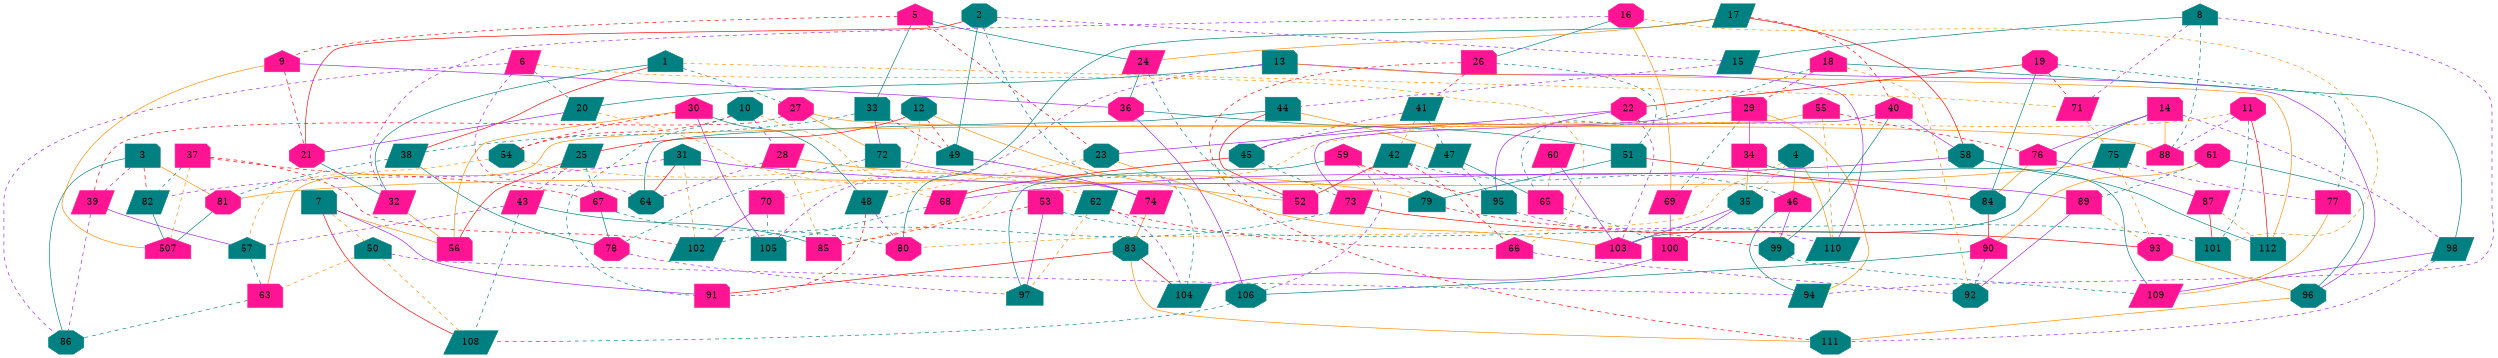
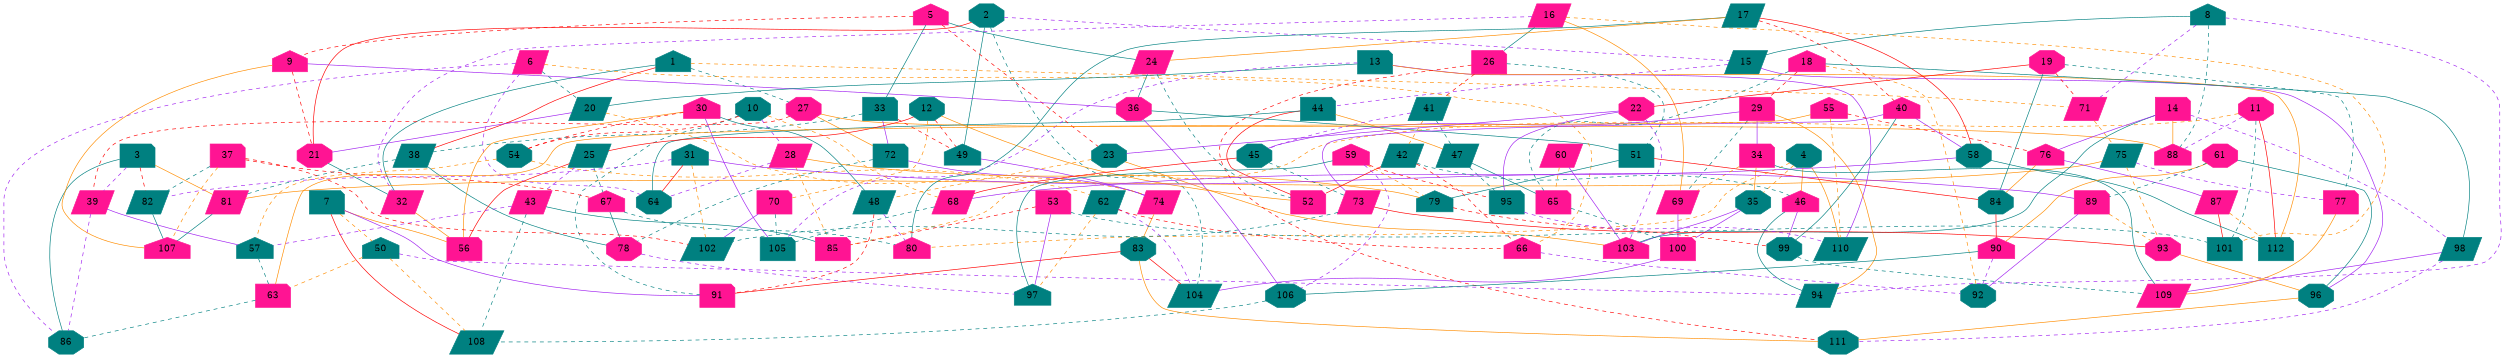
  graph {
    node [color=deeppink shape=parallelogram style=filled]
    edge [color=teal style=dashed]
    1 [color=teal shape=house]
    27 [shape=octagon]
    32
    38 [color=teal]
    71
    39
    88 [shape=house]
    72 [color=teal shape=note]
    56 [shape=note]
-   81 [shape=octagon]
+   81
    78 [shape=octagon]
    75 [color=teal]
    2 [color=teal shape=octagon]
    15 [color=teal]
    21 [shape=octagon]
    49 [color=teal shape=house]
    104 [color=teal]
    44 [color=teal shape=note]
    96 [color=teal shape=octagon]
    74
    3 [color=teal shape=note]
    82 [color=teal]
    86 [color=teal shape=octagon]
    57 [color=teal shape=house]
-   107 [shape=house label=507]
+   107 [shape=house]
    4 [color=teal shape=octagon]
    35 [color=teal shape=octagon]
    46 [shape=house]
-   80 [shape=octagon]
+   80 [shape=house]
    110 [color=teal]
    103 [shape=house]
    100 [shape=note]
    94 [color=teal]
    99 [color=teal shape=octagon]
    5 [shape=house]
    9 [shape=house]
    23 [color=teal shape=octagon]
    24
    33 [color=teal shape=note]
    36 [shape=octagon]
    48 [color=teal]
    52 [shape=note]
    6
    20 [color=teal]
    64 [color=teal shape=octagon]
    66 [shape=house]
    92 [color=teal shape=octagon]
    7 [color=teal shape=note]
    50 [color=teal shape=house]
    91 [shape=note]
    108 [color=teal]
    63 [shape=note]
    8 [color=teal shape=house]
    51 [color=teal shape=note]
    106 [color=teal shape=octagon]
    10 [color=teal shape=octagon]
    28
    54 [color=teal shape=octagon]
    68
    85 [shape=note]
    79 [color=teal shape=house]
    62 [color=teal]
    105 [color=teal shape=note]
    11 [shape=octagon]
    101 [color=teal shape=note]
    112 [color=teal shape=note]
    12 [color=teal shape=octagon]
    25 [color=teal]
    70 [shape=note]
    43
    67 [shape=house]
    102 [color=teal]
    13 [color=teal shape=note]
    14 [shape=note]
    76 [shape=house]
    98 [color=teal]
    84 [color=teal shape=octagon]
    87
    111 [color=teal shape=octagon]
    109
    47 [color=teal]
-   16 [shape=octagon]
+   16
    26 [shape=note]
    69
    41 [color=teal]
    17 [color=teal]
    40 [shape=house]
    58 [color=teal shape=octagon]
    73
    18 [shape=house]
    65 [shape=note]
    29 [shape=note]
    19 [shape=octagon]
    22 [shape=octagon]
    77 [shape=note]
    95 [color=teal shape=note]
    90 [shape=house]
    83 [color=teal shape=octagon]
    60
    45 [color=teal shape=octagon]
    42 [color=teal]
    34 [shape=note]
    30 [shape=house]
    31 [color=teal shape=house]
    89 [shape=note]
    93 [shape=octagon]
    37 [shape=note]
    97 [color=teal shape=house]
    53 [shape=note]
    55 [shape=house]
    59 [shape=house]
    61 [shape=octagon]
    1 -- 27
    1 -- 32 [style=solid]
    1 -- 38 [color=red style=solid]
    1 -- 71 [color=darkorange]
    27 -- 39 [color=red]
    27 -- 88 [color=darkorange style=solid]
    27 -- 72 [color=darkorange style=solid]
    32 -- 56 [color=darkorange style=solid]
    38 -- 81
    38 -- 78 [style=solid]
    71 -- 75 [color=darkorange]
    39 -- 86 [color=purple]
    39 -- 57 [color=purple style=solid]
    72 -- 78
    72 -- 74 [color=purple style=solid]
    81 -- 107 [style=solid]
    78 -- 97 [color=purple]
    75 -- 81 [color=darkorange style=solid]
    75 -- 77 [color=purple]
    75 -- 93 [color=darkorange]
    2 -- 15 [color=purple]
    2 -- 21 [color=red style=solid]
    2 -- 49 [style=solid]
    2 -- 104
    15 -- 44 [color=purple]
    15 -- 96 [color=purple style=solid]
    21 -- 32 [style=solid]
    49 -- 74 [color=purple style=solid]
    44 -- 52 [color=red style=solid]
    44 -- 64 [style=solid]
    44 -- 47 [color=darkorange style=solid]
    96 -- 111 [color=darkorange style=solid]
    74 -- 83 [color=darkorange style=solid]
    3 -- 39 [color=purple]
    3 -- 81 [color=darkorange style=solid]
    3 -- 82 [color=red]
    3 -- 86 [style=solid]
    82 -- 107 [style=solid]
    57 -- 63
    4 -- 35 [color=darkorange]
    4 -- 46 [color=darkorange style=solid]
    4 -- 80 [color=darkorange]
    4 -- 110 [color=darkorange style=solid]
    35 -- 103 [color=purple style=solid]
    35 -- 100 [color=purple style=solid]
    46 -- 94 [style=solid]
    46 -- 99 [color=purple style=solid]
    100 -- 104 [color=purple style=solid]
    99 -- 109
    5 -- 9 [color=red]
    5 -- 23 [color=red]
    5 -- 24 [style=solid]
    5 -- 33 [style=solid]
    9 -- 21 [color=red]
    9 -- 107 [color=darkorange style=solid]
    9 -- 36 [color=purple style=solid]
    23 -- 103 [color=darkorange style=solid]
    23 -- 48 [color=darkorange]
    24 -- 36 [style=solid]
    24 -- 52
    33 -- 38
    33 -- 72 [color=purple style=solid]
    33 -- 49 [color=red]
    36 -- 51 [style=solid]
    36 -- 106 [color=purple style=solid]
    48 -- 80 [color=purple]
    48 -- 91 [color=red]
    6 -- 86 [color=purple]
    6 -- 20
    6 -- 64 [color=purple]
    6 -- 66 [color=darkorange]
    20 -- 21 [color=purple style=solid]
    20 -- 74 [color=darkorange]
    66 -- 92 [color=purple]
    7 -- 56 [color=darkorange style=solid]
    7 -- 50 [color=darkorange]
    7 -- 91 [color=purple style=solid]
    7 -- 108 [color=red style=solid]
    50 -- 94 [color=purple]
    50 -- 108 [color=darkorange]
    50 -- 63 [color=darkorange]
    63 -- 86
    8 -- 71 [color=purple]
    8 -- 88
    8 -- 15 [style=solid]
    8 -- 94 [color=purple]
    51 -- 79 [style=solid]
    51 -- 84 [color=red style=solid]
    106 -- 108
    10 -- 91
    10 -- 28 [color=purple]
    10 -- 54 [color=red]
    10 -- 68 [color=darkorange]
    28 -- 64 [color=purple]
    28 -- 85 [color=darkorange]
    28 -- 79 [color=darkorange style=solid]
    54 -- 57 [color=darkorange]
    54 -- 62 [color=darkorange]
    68 -- 105
    79 -- 99 [color=red]
    62 -- 104 [color=purple]
    62 -- 66 [color=red]
    62 -- 97 [color=darkorange]
    11 -- 88 [color=purple]
    11 -- 85 [color=darkorange]
    11 -- 101
    11 -- 112 [color=red style=solid]
    12 -- 49 [color=red]
    12 -- 52 [color=darkorange style=solid]
    12 -- 25 [color=red style=solid]
    12 -- 70 [color=darkorange]
    25 -- 56 [color=red style=solid]
    25 -- 43 [color=purple]
    25 -- 67
    70 -- 105
    70 -- 102 [color=purple style=solid]
    43 -- 57 [color=purple]
    43 -- 108
    43 -- 85 [style=solid]
    67 -- 78 [style=solid]
    67 -- 80
    13 -- 110 [color=purple style=solid]
    13 -- 20 [style=solid]
    13 -- 105 [color=purple]
    13 -- 112 [color=darkorange style=solid]
    14 -- 88 [color=darkorange style=solid]
    14 -- 103 [style=solid]
    14 -- 76 [color=purple style=solid]
    14 -- 98 [color=purple]
    76 -- 84 [color=darkorange style=solid]
    76 -- 87 [color=purple style=solid]
    98 -- 111 [color=purple]
    98 -- 109 [color=purple style=solid]
    84 -- 90 [color=red style=solid]
    87 -- 101 [color=red style=solid]
    87 -- 112 [color=darkorange]
    47 -- 65 [style=solid]
    47 -- 95
    16 -- 32 [color=purple]
    16 -- 101 [color=darkorange]
    16 -- 26 [style=solid]
    16 -- 69 [color=darkorange style=solid]
    26 -- 51
    26 -- 111 [color=red]
    26 -- 41 [color=red]
    69 -- 100 [color=purple style=solid]
    41 -- 47
    41 -- 45 [color=purple]
    41 -- 42 [color=darkorange]
    17 -- 80 [style=solid]
    17 -- 24 [color=darkorange style=solid]
    17 -- 40 [color=red]
    17 -- 58 [color=red style=solid]
    40 -- 99 [style=solid]
    40 -- 58 [color=purple style=solid]
    40 -- 73 [color=purple style=solid]
    58 -- 68 [color=purple style=solid]
    58 -- 112 [style=solid]
    73 -- 102
    73 -- 93 [color=red style=solid]
    18 -- 92 [color=darkorange]
    18 -- 98 [style=solid]
    18 -- 65
    18 -- 29 [color=red]
    65 -- 100
    29 -- 94 [color=darkorange style=solid]
    29 -- 69
    29 -- 45 [color=purple style=solid]
    29 -- 34 [color=purple style=solid]
    19 -- 71 [color=red]
    19 -- 84 [style=solid]
    19 -- 22 [color=red style=solid]
    19 -- 77
    22 -- 103 [color=purple]
    22 -- 23 [color=purple style=solid]
    22 -- 95 [color=purple style=solid]
    77 -- 109 [color=darkorange style=solid]
    95 -- 110 [color=purple]
    90 -- 92 [color=purple]
    90 -- 106 [style=solid]
    83 -- 104 [color=red style=solid]
    83 -- 91 [color=red style=solid]
    83 -- 111 [color=darkorange style=solid]
    60 -- 103 [color=purple style=solid]
    60 -- 65 [color=darkorange]
    45 -- 68 [color=red style=solid]
    45 -- 73
    42 -- 46
    42 -- 52 [color=red style=solid]
    42 -- 66 [color=red]
    34 -- 35 [color=darkorange style=solid]
    34 -- 109 [style=solid]
    34 -- 69 [color=darkorange]
    30 -- 56 [color=darkorange style=solid]
    30 -- 48 [style=solid]
    30 -- 54 [color=red]
    30 -- 105 [color=purple style=solid]
    31 -- 82 [color=purple]
    31 -- 64 [color=red style=solid]
    31 -- 102 [color=darkorange]
    31 -- 89 [color=purple style=solid]
    89 -- 92 [color=purple style=solid]
    89 -- 93 [color=darkorange]
    93 -- 96 [color=darkorange style=solid]
    37 -- 82
    37 -- 107 [color=darkorange]
    37 -- 67 [color=red]
    37 -- 102 [color=red]
    53 -- 85 [color=red]
    53 -- 101
    53 -- 97 [color=purple style=solid]
    55 -- 110 [color=darkorange]
    55 -- 63 [color=darkorange style=solid]
    55 -- 76 [color=red]
    59 -- 106 [color=purple]
    59 -- 79 [color=darkorange]
    59 -- 95 [color=red]
    59 -- 97 [style=solid]
    61 -- 96 [style=solid]
    61 -- 90 [color=darkorange style=solid]
    61 -- 89
  }
